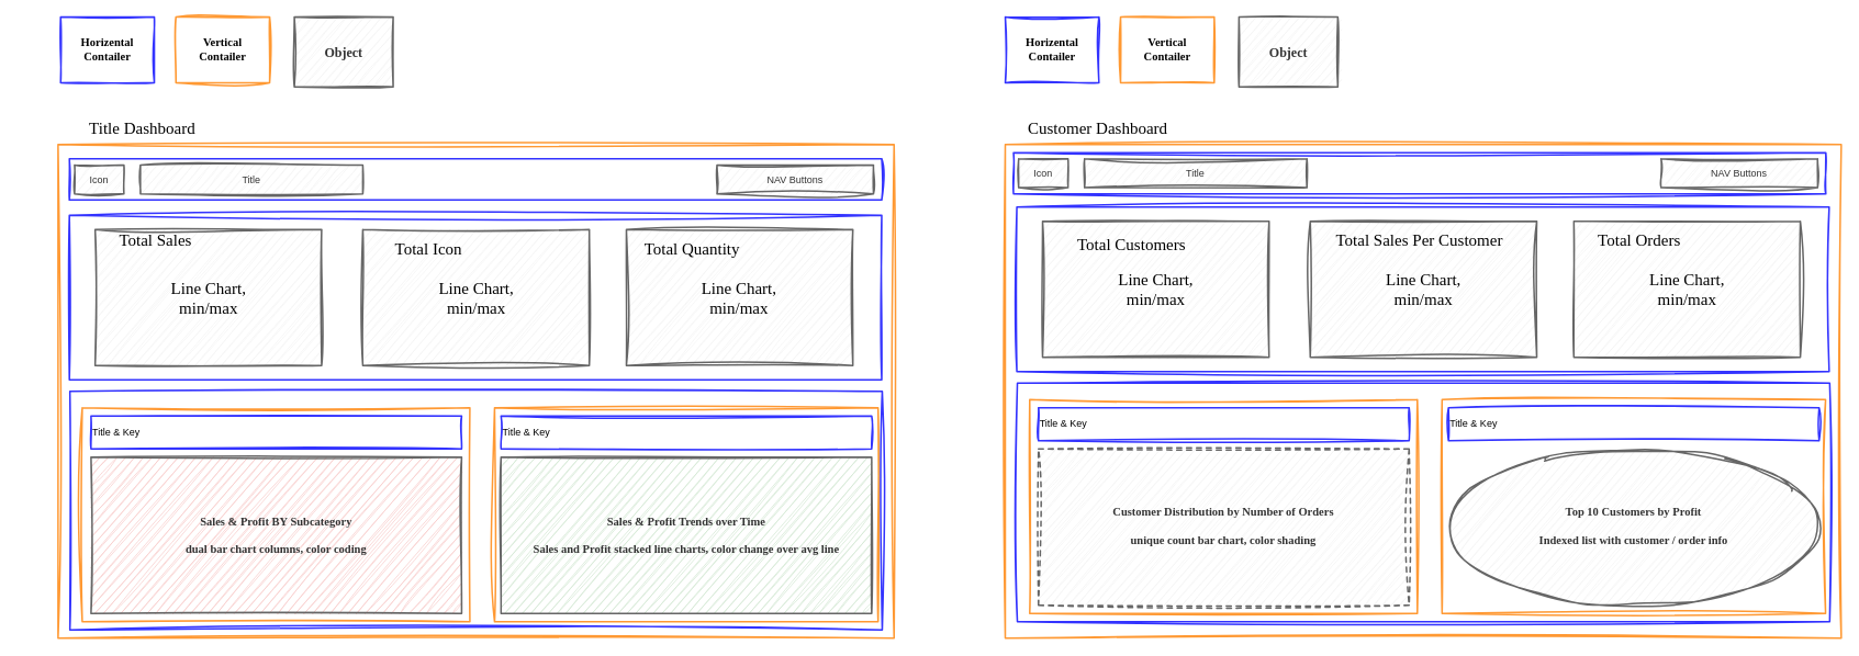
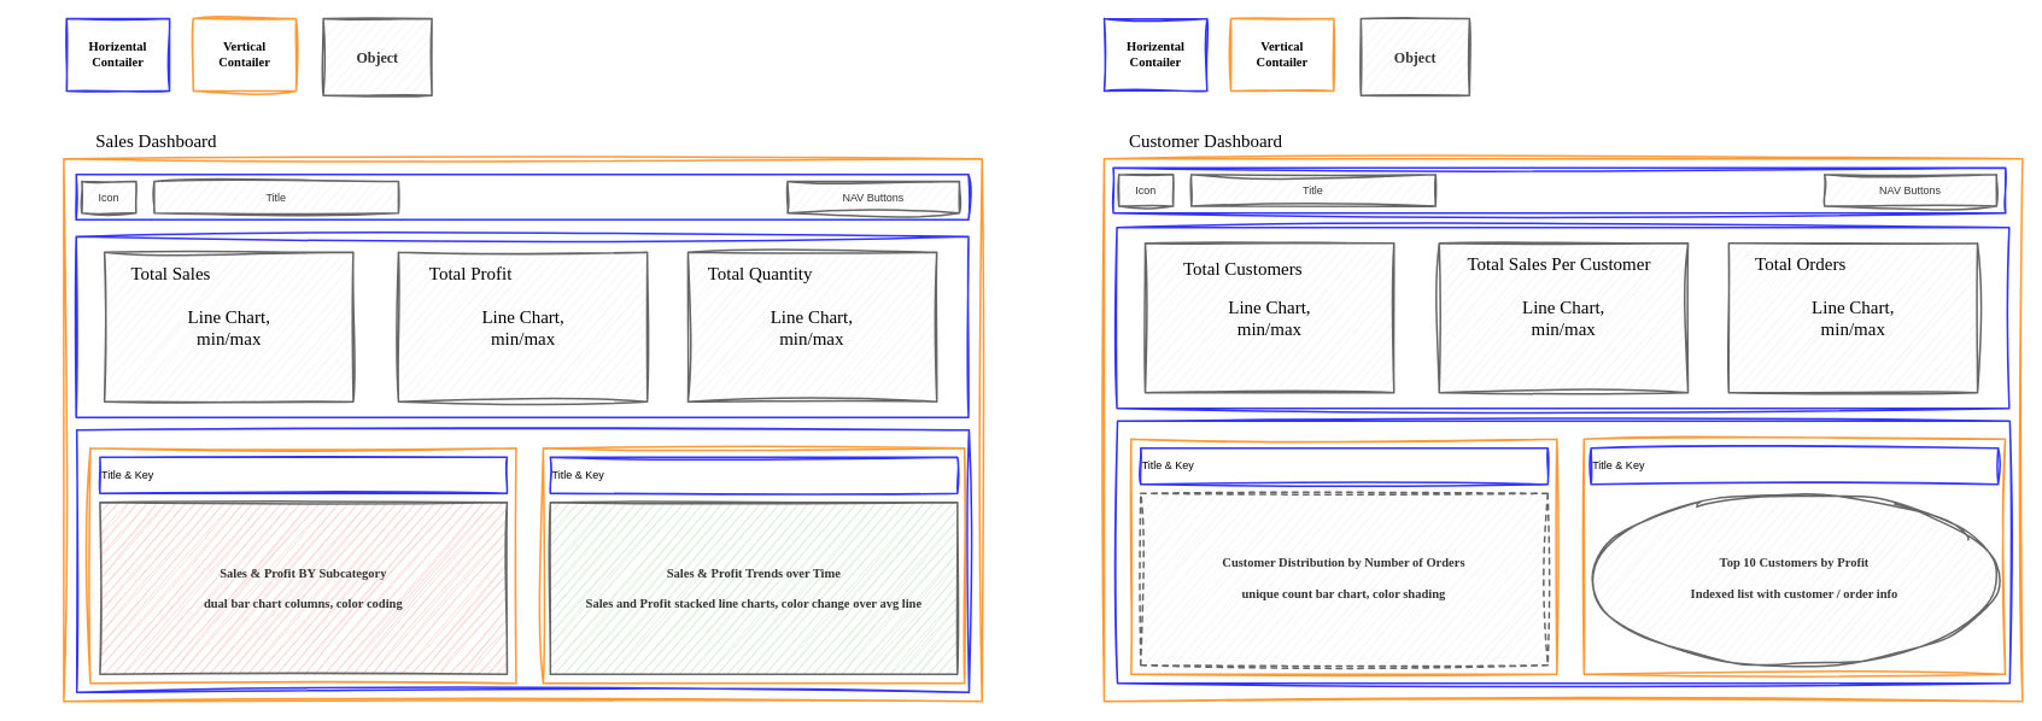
  <mxCell id="0" />
  <mxCell id="1" parent="0" />
  <mxCell id="2" value="" style="rounded=0;whiteSpace=wrap;html=1;fillColor=none;strokeColor=light-dark(#FF9933,#FF9933);strokeWidth=2;sketch=1;curveFitting=1;jiggle=2;" vertex="1" parent="1"><mxGeometry x="1220" y="175" width="1015" height="600" as="geometry" /></mxCell>
  <mxCell id="3" value="" style="rounded=0;whiteSpace=wrap;html=1;fillColor=none;strokeColor=light-dark(#FF9933,#FF9933);strokeWidth=2;sketch=1;curveFitting=1;jiggle=2;" parent="1" vertex="1"><mxGeometry x="70" y="175" width="1015" height="600" as="geometry" /></mxCell>
  <mxCell id="4" value="" style="rounded=0;whiteSpace=wrap;html=1;fillColor=none;strokeColor=light-dark(#3333FF,#0000FF);strokeWidth=2;sketch=1;curveFitting=1;jiggle=2;" parent="1" vertex="1"><mxGeometry x="83.75" y="261" width="986.25" height="200" as="geometry" /></mxCell>
- <mxCell id="5" value="Title Dashboard" style="text;html=1;strokeColor=none;fillColor=none;align=center;verticalAlign=middle;whiteSpace=wrap;rounded=0;fontSize=20;fontFamily=Architects Daughter;sketch=1;curveFitting=1;jiggle=2;" parent="1" vertex="1"><mxGeometry x="20" y="145" width="305" height="20" as="geometry" /></mxCell>
+ <mxCell id="5" value="Sales Dashboard" style="text;html=1;strokeColor=none;fillColor=none;align=center;verticalAlign=middle;whiteSpace=wrap;rounded=0;fontSize=20;fontFamily=Architects Daughter;sketch=1;curveFitting=1;jiggle=2;" parent="1" vertex="1"><mxGeometry x="20" y="145" width="305" height="20" as="geometry" /></mxCell>
  <mxCell id="6" value="" style="rounded=0;whiteSpace=wrap;html=1;fillColor=#f5f5f5;fontColor=#333333;strokeColor=light-dark(#666666,#FFCCCC);strokeWidth=2;sketch=1;curveFitting=1;jiggle=2;" parent="1" vertex="1"><mxGeometry x="115.01" y="278.5" width="274.99" height="165" as="geometry" /></mxCell>
  <mxCell id="7" value="Customer Dashboard" style="text;html=1;strokeColor=none;fillColor=none;align=center;verticalAlign=middle;whiteSpace=wrap;rounded=0;fontSize=20;fontFamily=Architects Daughter;strokeWidth=2;sketch=1;curveFitting=1;jiggle=2;" parent="1" vertex="1"><mxGeometry x="1180" y="145" width="305" height="20" as="geometry" /></mxCell>
  <mxCell id="8" value="Horizental Contailer" style="rounded=0;whiteSpace=wrap;html=1;fillColor=none;strokeColor=light-dark(#3333FF,#0000FF);strokeWidth=2;sketch=1;curveFitting=1;jiggle=2;fontFamily=Architects Daughter;fontSource=https%3A%2F%2Ffonts.googleapis.com%2Fcss%3Ffamily%3DArchitects%2BDaughter;fontStyle=1;fontSize=14;imageHeight=24;sketchStyle=rough;" parent="1" vertex="1"><mxGeometry x="73.13" y="20" width="113.75" height="80" as="geometry" /></mxCell>
  <mxCell id="9" value="Vertical&lt;br&gt;Contailer" style="rounded=0;whiteSpace=wrap;html=1;fillColor=none;strokeColor=light-dark(#FF9933,#FF9933);strokeWidth=2;sketch=1;curveFitting=1;jiggle=2;fontFamily=Architects Daughter;fontSource=https%3A%2F%2Ffonts.googleapis.com%2Fcss%3Ffamily%3DArchitects%2BDaughter;fontStyle=1;fontSize=14;" parent="1" vertex="1"><mxGeometry x="213.13" y="20" width="113.75" height="80" as="geometry" /></mxCell>
  <mxCell id="10" value="Object" style="rounded=0;whiteSpace=wrap;html=1;fillColor=#f5f5f5;fontColor=#333333;strokeColor=light-dark(#666666,#FFCCCC);strokeWidth=2;sketch=1;curveFitting=1;jiggle=2;fontFamily=Architects Daughter;fontSource=https%3A%2F%2Ffonts.googleapis.com%2Fcss%3Ffamily%3DArchitects%2BDaughter;fontSize=16;fontStyle=1" parent="1" vertex="1"><mxGeometry x="356.88" y="20" width="120" height="85" as="geometry" /></mxCell>
- <mxCell id="11" value="Total Sales" style="text;html=1;strokeColor=none;fillColor=none;align=center;verticalAlign=middle;whiteSpace=wrap;rounded=0;fontSize=20;fontFamily=Architects Daughter;strokeWidth=2;sketch=1;curveFitting=1;jiggle=2;" parent="1" vertex="1"><mxGeometry x="126.88" y="281" width="123.12" height="20" as="geometry" /></mxCell>
+ <mxCell id="11" value="Total Sales" style="text;html=1;strokeColor=none;fillColor=none;align=center;verticalAlign=middle;whiteSpace=wrap;rounded=0;fontSize=20;fontFamily=Architects Daughter;strokeWidth=2;sketch=1;curveFitting=1;jiggle=2;" parent="1" vertex="1"><mxGeometry x="126.88" y="291" width="123.12" height="20" as="geometry" /></mxCell>
  <mxCell id="12" value="" style="rounded=0;whiteSpace=wrap;html=1;fillColor=#f5f5f5;fontColor=#333333;strokeColor=light-dark(#666666,#FFCCCC);strokeWidth=2;sketch=1;curveFitting=1;jiggle=2;" vertex="1" parent="1"><mxGeometry x="440" y="278.5" width="274.99" height="165" as="geometry" /></mxCell>
  <mxCell id="13" value="" style="rounded=0;whiteSpace=wrap;html=1;fillColor=#f5f5f5;fontColor=#333333;strokeColor=light-dark(#666666,#FFCCCC);strokeWidth=2;sketch=1;curveFitting=1;jiggle=2;" vertex="1" parent="1"><mxGeometry x="760" y="278.5" width="274.99" height="165" as="geometry" /></mxCell>
- <mxCell id="14" value="Total Icon" style="text;html=1;strokeColor=none;fillColor=none;align=center;verticalAlign=middle;whiteSpace=wrap;rounded=0;fontSize=20;fontFamily=Architects Daughter;strokeWidth=2;sketch=1;curveFitting=1;jiggle=2;" vertex="1" parent="1"><mxGeometry x="460" y="291" width="120" height="20" as="geometry" /></mxCell>
+ <mxCell id="14" value="Total Profit" style="text;html=1;strokeColor=none;fillColor=none;align=center;verticalAlign=middle;whiteSpace=wrap;rounded=0;fontSize=20;fontFamily=Architects Daughter;strokeWidth=2;sketch=1;curveFitting=1;jiggle=2;" vertex="1" parent="1"><mxGeometry x="460" y="291" width="120" height="20" as="geometry" /></mxCell>
  <mxCell id="15" value="Total Quantity" style="text;html=1;strokeColor=none;fillColor=none;align=center;verticalAlign=middle;whiteSpace=wrap;rounded=0;fontSize=20;fontFamily=Architects Daughter;strokeWidth=2;sketch=1;curveFitting=1;jiggle=2;" vertex="1" parent="1"><mxGeometry x="770" y="291" width="140" height="20" as="geometry" /></mxCell>
  <mxCell id="16" value="Line Chart, min/max" style="text;html=1;strokeColor=none;fillColor=none;align=center;verticalAlign=middle;whiteSpace=wrap;rounded=0;fontSize=20;fontFamily=Architects Daughter;strokeWidth=2;sketch=1;curveFitting=1;jiggle=2;" vertex="1" parent="1"><mxGeometry x="182.51" y="351" width="140" height="20" as="geometry" /></mxCell>
  <mxCell id="17" value="" style="rounded=0;whiteSpace=wrap;html=1;fillColor=none;strokeColor=light-dark(#3333FF,#0000FF);strokeWidth=2;sketch=1;curveFitting=1;jiggle=2;" vertex="1" parent="1"><mxGeometry x="83.75" y="192.5" width="986.25" height="50" as="geometry" /></mxCell>
  <mxCell id="18" value="Line Chart, min/max" style="text;html=1;strokeColor=none;fillColor=none;align=center;verticalAlign=middle;whiteSpace=wrap;rounded=0;fontSize=20;fontFamily=Architects Daughter;strokeWidth=2;sketch=1;curveFitting=1;jiggle=2;" vertex="1" parent="1"><mxGeometry x="507.5" y="351" width="140" height="20" as="geometry" /></mxCell>
  <mxCell id="19" value="Line Chart, min/max" style="text;html=1;strokeColor=none;fillColor=none;align=center;verticalAlign=middle;whiteSpace=wrap;rounded=0;fontSize=20;fontFamily=Architects Daughter;strokeWidth=2;sketch=1;curveFitting=1;jiggle=2;" vertex="1" parent="1"><mxGeometry x="827.49" y="351" width="140" height="20" as="geometry" /></mxCell>
  <mxCell id="20" value="Title" style="rounded=0;whiteSpace=wrap;html=1;fillColor=#f5f5f5;fontColor=#333333;strokeColor=light-dark(#666666,#FFCCCC);strokeWidth=2;sketch=1;curveFitting=1;jiggle=2;" parent="1" vertex="1"><mxGeometry x="170" y="200" width="270" height="35" as="geometry" /></mxCell>
  <mxCell id="21" value="Icon" style="rounded=0;whiteSpace=wrap;html=1;fillColor=#f5f5f5;fontColor=#333333;strokeColor=light-dark(#666666,#FFCCCC);strokeWidth=2;sketch=1;curveFitting=1;jiggle=2;" vertex="1" parent="1"><mxGeometry x="90" y="200" width="60" height="35" as="geometry" /></mxCell>
  <mxCell id="22" value="NAV Buttons" style="rounded=0;whiteSpace=wrap;html=1;fillColor=#f5f5f5;fontColor=#333333;strokeColor=light-dark(#666666,#FFCCCC);strokeWidth=2;sketch=1;curveFitting=1;jiggle=2;" vertex="1" parent="1"><mxGeometry x="870" y="200" width="190" height="35" as="geometry" /></mxCell>
  <mxCell id="23" value="" style="rounded=0;whiteSpace=wrap;html=1;fillColor=none;strokeColor=light-dark(#3333FF,#0000FF);strokeWidth=2;sketch=1;curveFitting=1;jiggle=2;" vertex="1" parent="1"><mxGeometry x="84.38" y="475" width="986.25" height="290" as="geometry" /></mxCell>
  <mxCell id="24" value="" style="rounded=0;whiteSpace=wrap;html=1;fillColor=none;strokeColor=light-dark(#FF9933,#FF9933);strokeWidth=2;sketch=1;curveFitting=1;jiggle=2;fontFamily=Architects Daughter;fontSource=https%3A%2F%2Ffonts.googleapis.com%2Fcss%3Ffamily%3DArchitects%2BDaughter;fontStyle=1;fontSize=14;" vertex="1" parent="1"><mxGeometry x="99.38" y="495" width="470.62" height="260" as="geometry" /></mxCell>
  <mxCell id="25" value="&lt;span style=&quot;font-size: 14px;&quot;&gt;Sales &amp;amp; Profit BY Subcategory&lt;/span&gt;&lt;div style=&quot;font-size: 14px;&quot;&gt;&lt;br&gt;&lt;/div&gt;&lt;div style=&quot;font-size: 14px;&quot;&gt;dual bar chart columns, color coding&lt;/div&gt;" style="rounded=0;whiteSpace=wrap;html=1;fillColor=#f8cecc;fontColor=light-dark(#333333,#C1C1C1);strokeColor=light-dark(#666666,#FFCCCC);strokeWidth=2;sketch=1;curveFitting=1;jiggle=2;fontFamily=Architects Daughter;fontSource=https%3A%2F%2Ffonts.googleapis.com%2Fcss%3Ffamily%3DArchitects%2BDaughter;fontSize=16;fontStyle=1;" vertex="1" parent="1"><mxGeometry x="110" y="555" width="450" height="190" as="geometry" /></mxCell>
  <mxCell id="26" value="Title &amp;amp; Key" style="rounded=0;whiteSpace=wrap;html=1;fillColor=none;strokeColor=light-dark(#3333FF,#0000FF);strokeWidth=2;sketch=1;curveFitting=1;jiggle=2;align=left;" vertex="1" parent="1"><mxGeometry x="110" y="505" width="450" height="40" as="geometry" /></mxCell>
  <mxCell id="27" value="" style="rounded=0;whiteSpace=wrap;html=1;fillColor=none;strokeColor=light-dark(#FF9933,#FF9933);strokeWidth=2;sketch=1;curveFitting=1;jiggle=2;fontFamily=Architects Daughter;fontSource=https%3A%2F%2Ffonts.googleapis.com%2Fcss%3Ffamily%3DArchitects%2BDaughter;fontStyle=1;fontSize=14;" vertex="1" parent="1"><mxGeometry x="600" y="495" width="465.62" height="260" as="geometry" /></mxCell>
  <mxCell id="28" value="&lt;span style=&quot;font-size: 14px;&quot;&gt;Sales &amp;amp; Profit Trends over Time&lt;/span&gt;&lt;div style=&quot;font-size: 14px;&quot;&gt;&lt;br&gt;&lt;/div&gt;&lt;div style=&quot;font-size: 14px;&quot;&gt;Sales and Profit stacked line charts, color change over avg line&lt;/div&gt;" style="rounded=0;whiteSpace=wrap;html=1;fillColor=#d5e8d4;fontColor=light-dark(#333333,#C1C1C1);strokeColor=light-dark(#666666,#FFCCCC);strokeWidth=2;sketch=1;curveFitting=1;jiggle=2;fontFamily=Architects Daughter;fontSource=https%3A%2F%2Ffonts.googleapis.com%2Fcss%3Ffamily%3DArchitects%2BDaughter;fontSize=16;fontStyle=1;" vertex="1" parent="1"><mxGeometry x="607.81" y="555" width="450" height="190" as="geometry" /></mxCell>
  <mxCell id="29" value="Title &amp;amp; Key" style="rounded=0;whiteSpace=wrap;html=1;fillColor=none;strokeColor=light-dark(#3333FF,#0000FF);strokeWidth=2;sketch=1;curveFitting=1;jiggle=2;align=left;" vertex="1" parent="1"><mxGeometry x="607.81" y="505" width="450" height="40" as="geometry" /></mxCell>
  <mxCell id="30" value="" style="rounded=0;whiteSpace=wrap;html=1;fillColor=none;strokeColor=light-dark(#3333FF,#0000FF);strokeWidth=2;sketch=1;curveFitting=1;jiggle=2;" vertex="1" parent="1"><mxGeometry x="1230" y="185" width="986.25" height="50" as="geometry" /></mxCell>
  <mxCell id="31" value="Title" style="rounded=0;whiteSpace=wrap;html=1;fillColor=#f5f5f5;fontColor=#333333;strokeColor=light-dark(#666666,#FFCCCC);strokeWidth=2;sketch=1;curveFitting=1;jiggle=2;" vertex="1" parent="1"><mxGeometry x="1316.25" y="192.5" width="270" height="35" as="geometry" /></mxCell>
  <mxCell id="32" value="Icon" style="rounded=0;whiteSpace=wrap;html=1;fillColor=#f5f5f5;fontColor=#333333;strokeColor=light-dark(#666666,#FFCCCC);strokeWidth=2;sketch=1;curveFitting=1;jiggle=2;" vertex="1" parent="1"><mxGeometry x="1236.25" y="192.5" width="60" height="35" as="geometry" /></mxCell>
  <mxCell id="33" value="NAV Buttons" style="rounded=0;whiteSpace=wrap;html=1;fillColor=#f5f5f5;fontColor=#333333;strokeColor=light-dark(#666666,#FFCCCC);strokeWidth=2;sketch=1;curveFitting=1;jiggle=2;" vertex="1" parent="1"><mxGeometry x="2016.25" y="192.5" width="190" height="35" as="geometry" /></mxCell>
  <mxCell id="34" value="" style="rounded=0;whiteSpace=wrap;html=1;fillColor=none;strokeColor=light-dark(#3333FF,#0000FF);strokeWidth=2;sketch=1;curveFitting=1;jiggle=2;" vertex="1" parent="1"><mxGeometry x="1234.06" y="251" width="986.25" height="200" as="geometry" /></mxCell>
  <mxCell id="35" value="" style="rounded=0;whiteSpace=wrap;html=1;fillColor=#f5f5f5;fontColor=#333333;strokeColor=light-dark(#666666,#FFCCCC);strokeWidth=2;sketch=1;curveFitting=1;jiggle=2;" vertex="1" parent="1"><mxGeometry x="1265.32" y="268.5" width="274.99" height="165" as="geometry" /></mxCell>
  <mxCell id="36" value="Total Customers" style="text;html=1;strokeColor=none;fillColor=none;align=center;verticalAlign=middle;whiteSpace=wrap;rounded=0;fontSize=20;fontFamily=Architects Daughter;strokeWidth=2;sketch=1;curveFitting=1;jiggle=2;" vertex="1" parent="1"><mxGeometry x="1287.19" y="286" width="172.81" height="20" as="geometry" /></mxCell>
  <mxCell id="37" value="" style="rounded=0;whiteSpace=wrap;html=1;fillColor=#f5f5f5;fontColor=#333333;strokeColor=light-dark(#666666,#FFCCCC);strokeWidth=2;sketch=1;curveFitting=1;jiggle=2;" vertex="1" parent="1"><mxGeometry x="1590.31" y="268.5" width="274.99" height="165" as="geometry" /></mxCell>
  <mxCell id="38" value="" style="rounded=0;whiteSpace=wrap;html=1;fillColor=#f5f5f5;fontColor=#333333;strokeColor=light-dark(#666666,#FFCCCC);strokeWidth=2;sketch=1;curveFitting=1;jiggle=2;" vertex="1" parent="1"><mxGeometry x="1910.31" y="268.5" width="274.99" height="165" as="geometry" /></mxCell>
  <mxCell id="39" value="Total Sales Per Customer" style="text;html=1;strokeColor=none;fillColor=none;align=center;verticalAlign=middle;whiteSpace=wrap;rounded=0;fontSize=20;fontFamily=Architects Daughter;strokeWidth=2;sketch=1;curveFitting=1;jiggle=2;" vertex="1" parent="1"><mxGeometry x="1598.31" y="281" width="249.69" height="20" as="geometry" /></mxCell>
  <mxCell id="40" value="Total Orders" style="text;html=1;strokeColor=none;fillColor=none;align=center;verticalAlign=middle;whiteSpace=wrap;rounded=0;fontSize=20;fontFamily=Architects Daughter;strokeWidth=2;sketch=1;curveFitting=1;jiggle=2;" vertex="1" parent="1"><mxGeometry x="1920.31" y="281" width="139.69" height="20" as="geometry" /></mxCell>
  <mxCell id="41" value="Line Chart, min/max" style="text;html=1;strokeColor=none;fillColor=none;align=center;verticalAlign=middle;whiteSpace=wrap;rounded=0;fontSize=20;fontFamily=Architects Daughter;strokeWidth=2;sketch=1;curveFitting=1;jiggle=2;" vertex="1" parent="1"><mxGeometry x="1332.82" y="341" width="140" height="20" as="geometry" /></mxCell>
  <mxCell id="42" value="Line Chart, min/max" style="text;html=1;strokeColor=none;fillColor=none;align=center;verticalAlign=middle;whiteSpace=wrap;rounded=0;fontSize=20;fontFamily=Architects Daughter;strokeWidth=2;sketch=1;curveFitting=1;jiggle=2;" vertex="1" parent="1"><mxGeometry x="1657.81" y="341" width="140" height="20" as="geometry" /></mxCell>
  <mxCell id="43" value="Line Chart, min/max" style="text;html=1;strokeColor=none;fillColor=none;align=center;verticalAlign=middle;whiteSpace=wrap;rounded=0;fontSize=20;fontFamily=Architects Daughter;strokeWidth=2;sketch=1;curveFitting=1;jiggle=2;" vertex="1" parent="1"><mxGeometry x="1977.8" y="341" width="140" height="20" as="geometry" /></mxCell>
  <mxCell id="44" value="" style="rounded=0;whiteSpace=wrap;html=1;fillColor=none;strokeColor=light-dark(#3333FF,#0000FF);strokeWidth=2;sketch=1;curveFitting=1;jiggle=2;" vertex="1" parent="1"><mxGeometry x="1234.69" y="465" width="986.25" height="290" as="geometry" /></mxCell>
  <mxCell id="45" value="" style="rounded=0;whiteSpace=wrap;html=1;fillColor=none;strokeColor=light-dark(#FF9933,#FF9933);strokeWidth=2;sketch=1;curveFitting=1;jiggle=2;fontFamily=Architects Daughter;fontSource=https%3A%2F%2Ffonts.googleapis.com%2Fcss%3Ffamily%3DArchitects%2BDaughter;fontStyle=1;fontSize=14;" vertex="1" parent="1"><mxGeometry x="1249.69" y="485" width="470.62" height="260" as="geometry" /></mxCell>
  <mxCell id="46" value="&lt;div style=&quot;font-size: 14px;&quot;&gt;Customer Distribution by Number of Orders&lt;/div&gt;&lt;div style=&quot;font-size: 14px;&quot;&gt;&lt;br&gt;&lt;/div&gt;&lt;div style=&quot;font-size: 14px;&quot;&gt;unique count bar chart, color shading&lt;/div&gt;" style="rounded=0;whiteSpace=wrap;html=1;fillColor=#f5f5f5;fontColor=light-dark(#333333,#C1C1C1);strokeColor=light-dark(#666666,#FFCCCC);strokeWidth=2;sketch=1;curveFitting=1;jiggle=2;fontFamily=Architects Daughter;fontSource=https%3A%2F%2Ffonts.googleapis.com%2Fcss%3Ffamily%3DArchitects%2BDaughter;fontSize=16;fontStyle=1;dashed=1;" vertex="1" parent="1"><mxGeometry x="1260.31" y="545" width="450" height="190" as="geometry" /></mxCell>
  <mxCell id="47" value="Title &amp;amp; Key" style="rounded=0;whiteSpace=wrap;html=1;fillColor=none;strokeColor=light-dark(#3333FF,#0000FF);strokeWidth=2;sketch=1;curveFitting=1;jiggle=2;align=left;" vertex="1" parent="1"><mxGeometry x="1260.31" y="495" width="450" height="40" as="geometry" /></mxCell>
  <mxCell id="48" value="" style="rounded=0;whiteSpace=wrap;html=1;fillColor=none;strokeColor=light-dark(#FF9933,#FF9933);strokeWidth=2;sketch=1;curveFitting=1;jiggle=2;fontFamily=Architects Daughter;fontSource=https%3A%2F%2Ffonts.googleapis.com%2Fcss%3Ffamily%3DArchitects%2BDaughter;fontStyle=1;fontSize=14;" vertex="1" parent="1"><mxGeometry x="1750.31" y="485" width="465.62" height="260" as="geometry" /></mxCell>
  <mxCell id="49" value="&lt;div style=&quot;font-size: 14px;&quot;&gt;Top 10 Customers by Profit&lt;/div&gt;&lt;div style=&quot;font-size: 14px;&quot;&gt;&lt;br&gt;&lt;/div&gt;&lt;div style=&quot;font-size: 14px;&quot;&gt;Indexed list with customer / order info&lt;/div&gt;" style="ellipse;whiteSpace=wrap;html=1;fillColor=#f5f5f5;fontColor=light-dark(#333333,#C1C1C1);strokeColor=light-dark(#666666,#FFCCCC);strokeWidth=2;sketch=1;curveFitting=1;jiggle=2;fontFamily=Architects Daughter;fontSource=https%3A%2F%2Ffonts.googleapis.com%2Fcss%3Ffamily%3DArchitects%2BDaughter;fontSize=16;fontStyle=1;" vertex="1" parent="1"><mxGeometry x="1758.12" y="545" width="450" height="190" as="geometry" /></mxCell>
  <mxCell id="50" value="Title &amp;amp; Key" style="rounded=0;whiteSpace=wrap;html=1;fillColor=none;strokeColor=light-dark(#3333FF,#0000FF);strokeWidth=2;sketch=1;curveFitting=1;jiggle=2;align=left;" vertex="1" parent="1"><mxGeometry x="1758.12" y="495" width="450" height="40" as="geometry" /></mxCell>
  <mxCell id="51" value="Horizental Contailer" style="rounded=0;whiteSpace=wrap;html=1;fillColor=none;strokeColor=light-dark(#3333FF,#0000FF);strokeWidth=2;sketch=1;curveFitting=1;jiggle=2;fontFamily=Architects Daughter;fontSource=https%3A%2F%2Ffonts.googleapis.com%2Fcss%3Ffamily%3DArchitects%2BDaughter;fontStyle=1;fontSize=14;imageHeight=24;sketchStyle=rough;" vertex="1" parent="1"><mxGeometry x="1220" y="20" width="113.75" height="80" as="geometry" /></mxCell>
  <mxCell id="52" value="Vertical&lt;br&gt;Contailer" style="rounded=0;whiteSpace=wrap;html=1;fillColor=none;strokeColor=light-dark(#FF9933,#FF9933);strokeWidth=2;sketch=1;curveFitting=1;jiggle=2;fontFamily=Architects Daughter;fontSource=https%3A%2F%2Ffonts.googleapis.com%2Fcss%3Ffamily%3DArchitects%2BDaughter;fontStyle=1;fontSize=14;" vertex="1" parent="1"><mxGeometry x="1360" y="20" width="113.75" height="80" as="geometry" /></mxCell>
  <mxCell id="53" value="Object" style="rounded=0;whiteSpace=wrap;html=1;fillColor=#f5f5f5;fontColor=#333333;strokeColor=light-dark(#666666,#FFCCCC);strokeWidth=2;sketch=1;curveFitting=1;jiggle=2;fontFamily=Architects Daughter;fontSource=https%3A%2F%2Ffonts.googleapis.com%2Fcss%3Ffamily%3DArchitects%2BDaughter;fontSize=16;fontStyle=1" vertex="1" parent="1"><mxGeometry x="1503.75" y="20" width="120" height="85" as="geometry" /></mxCell>
